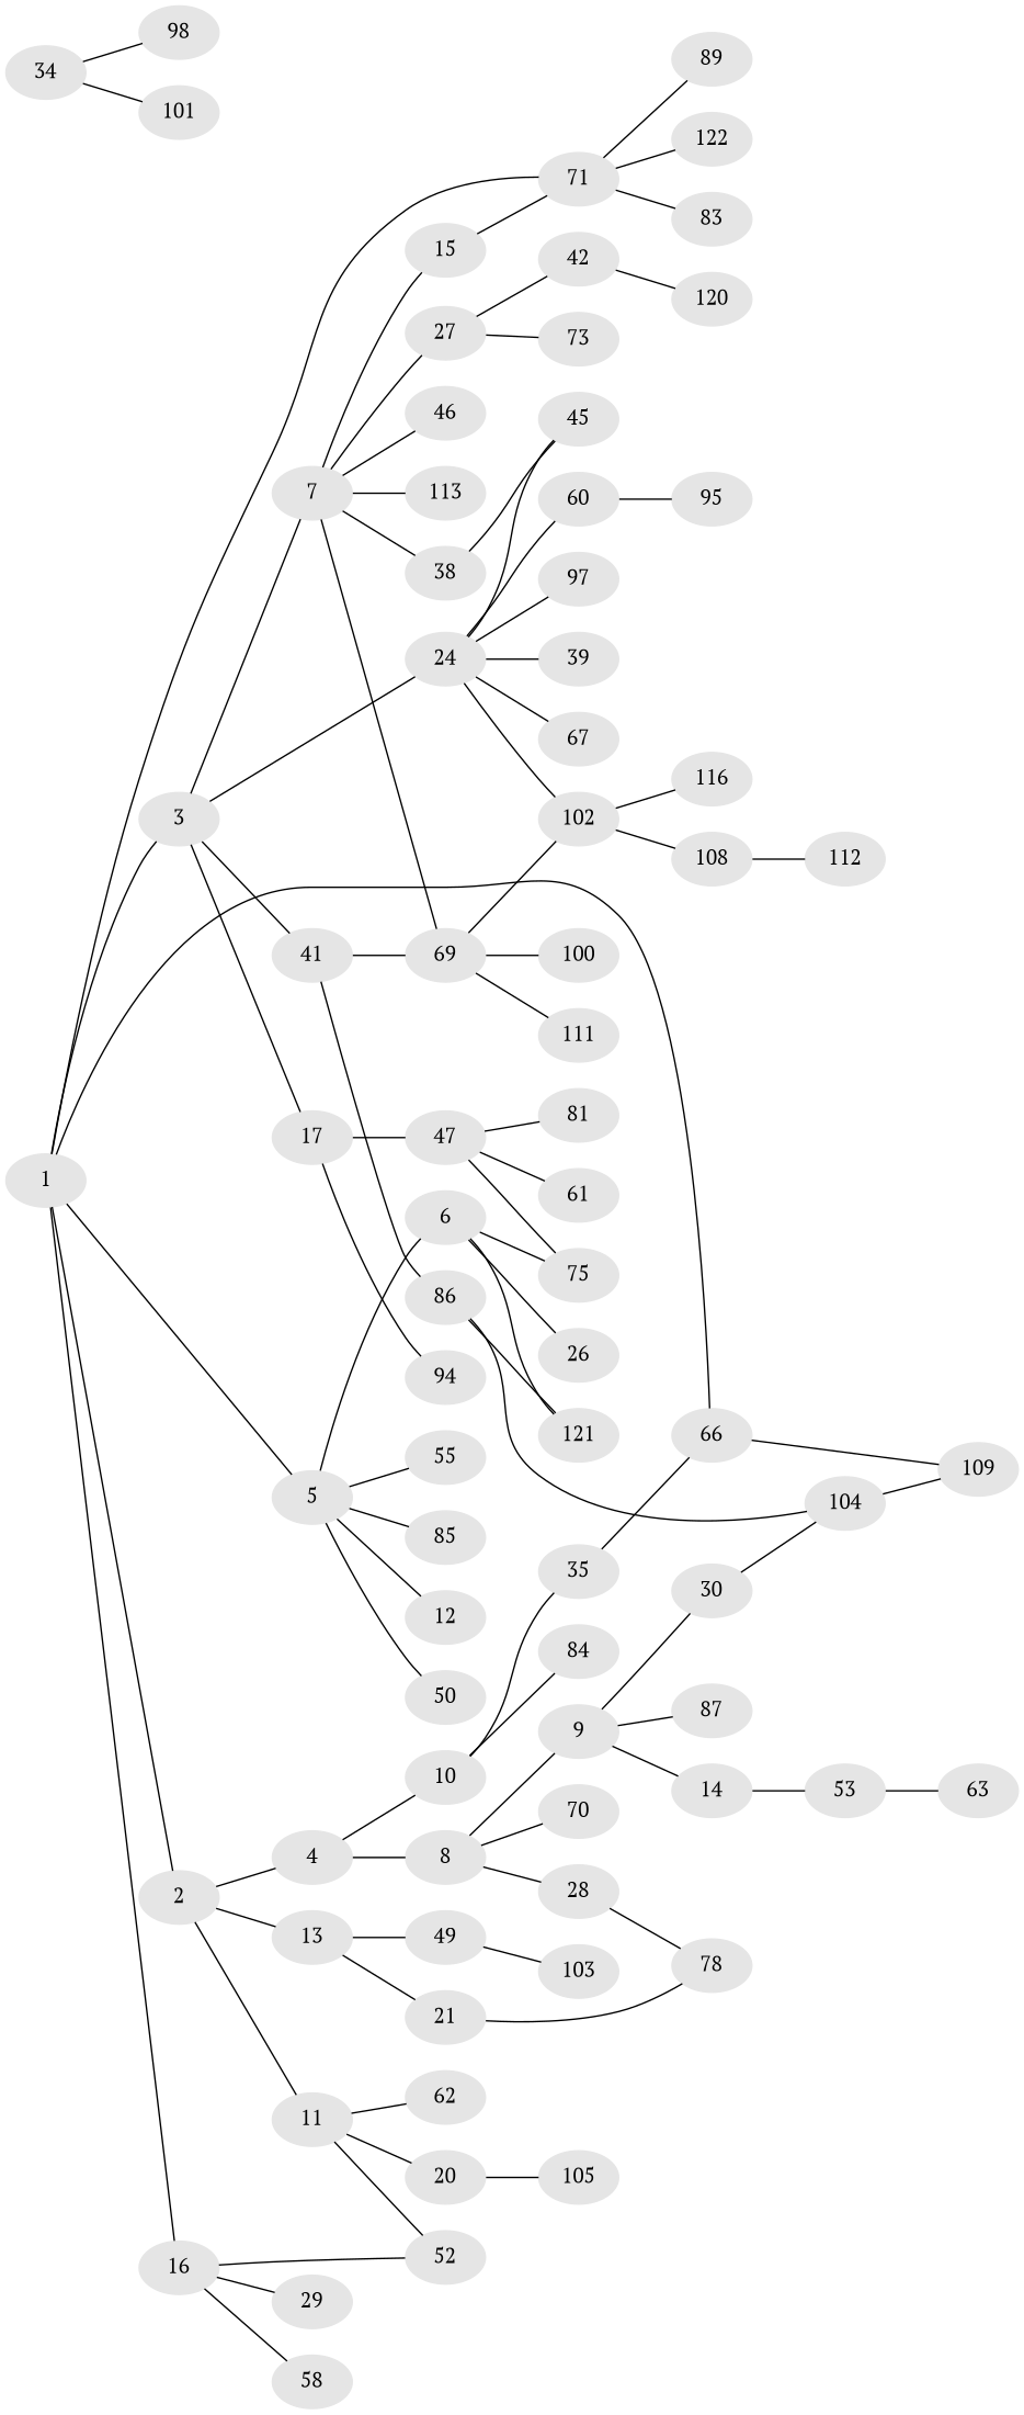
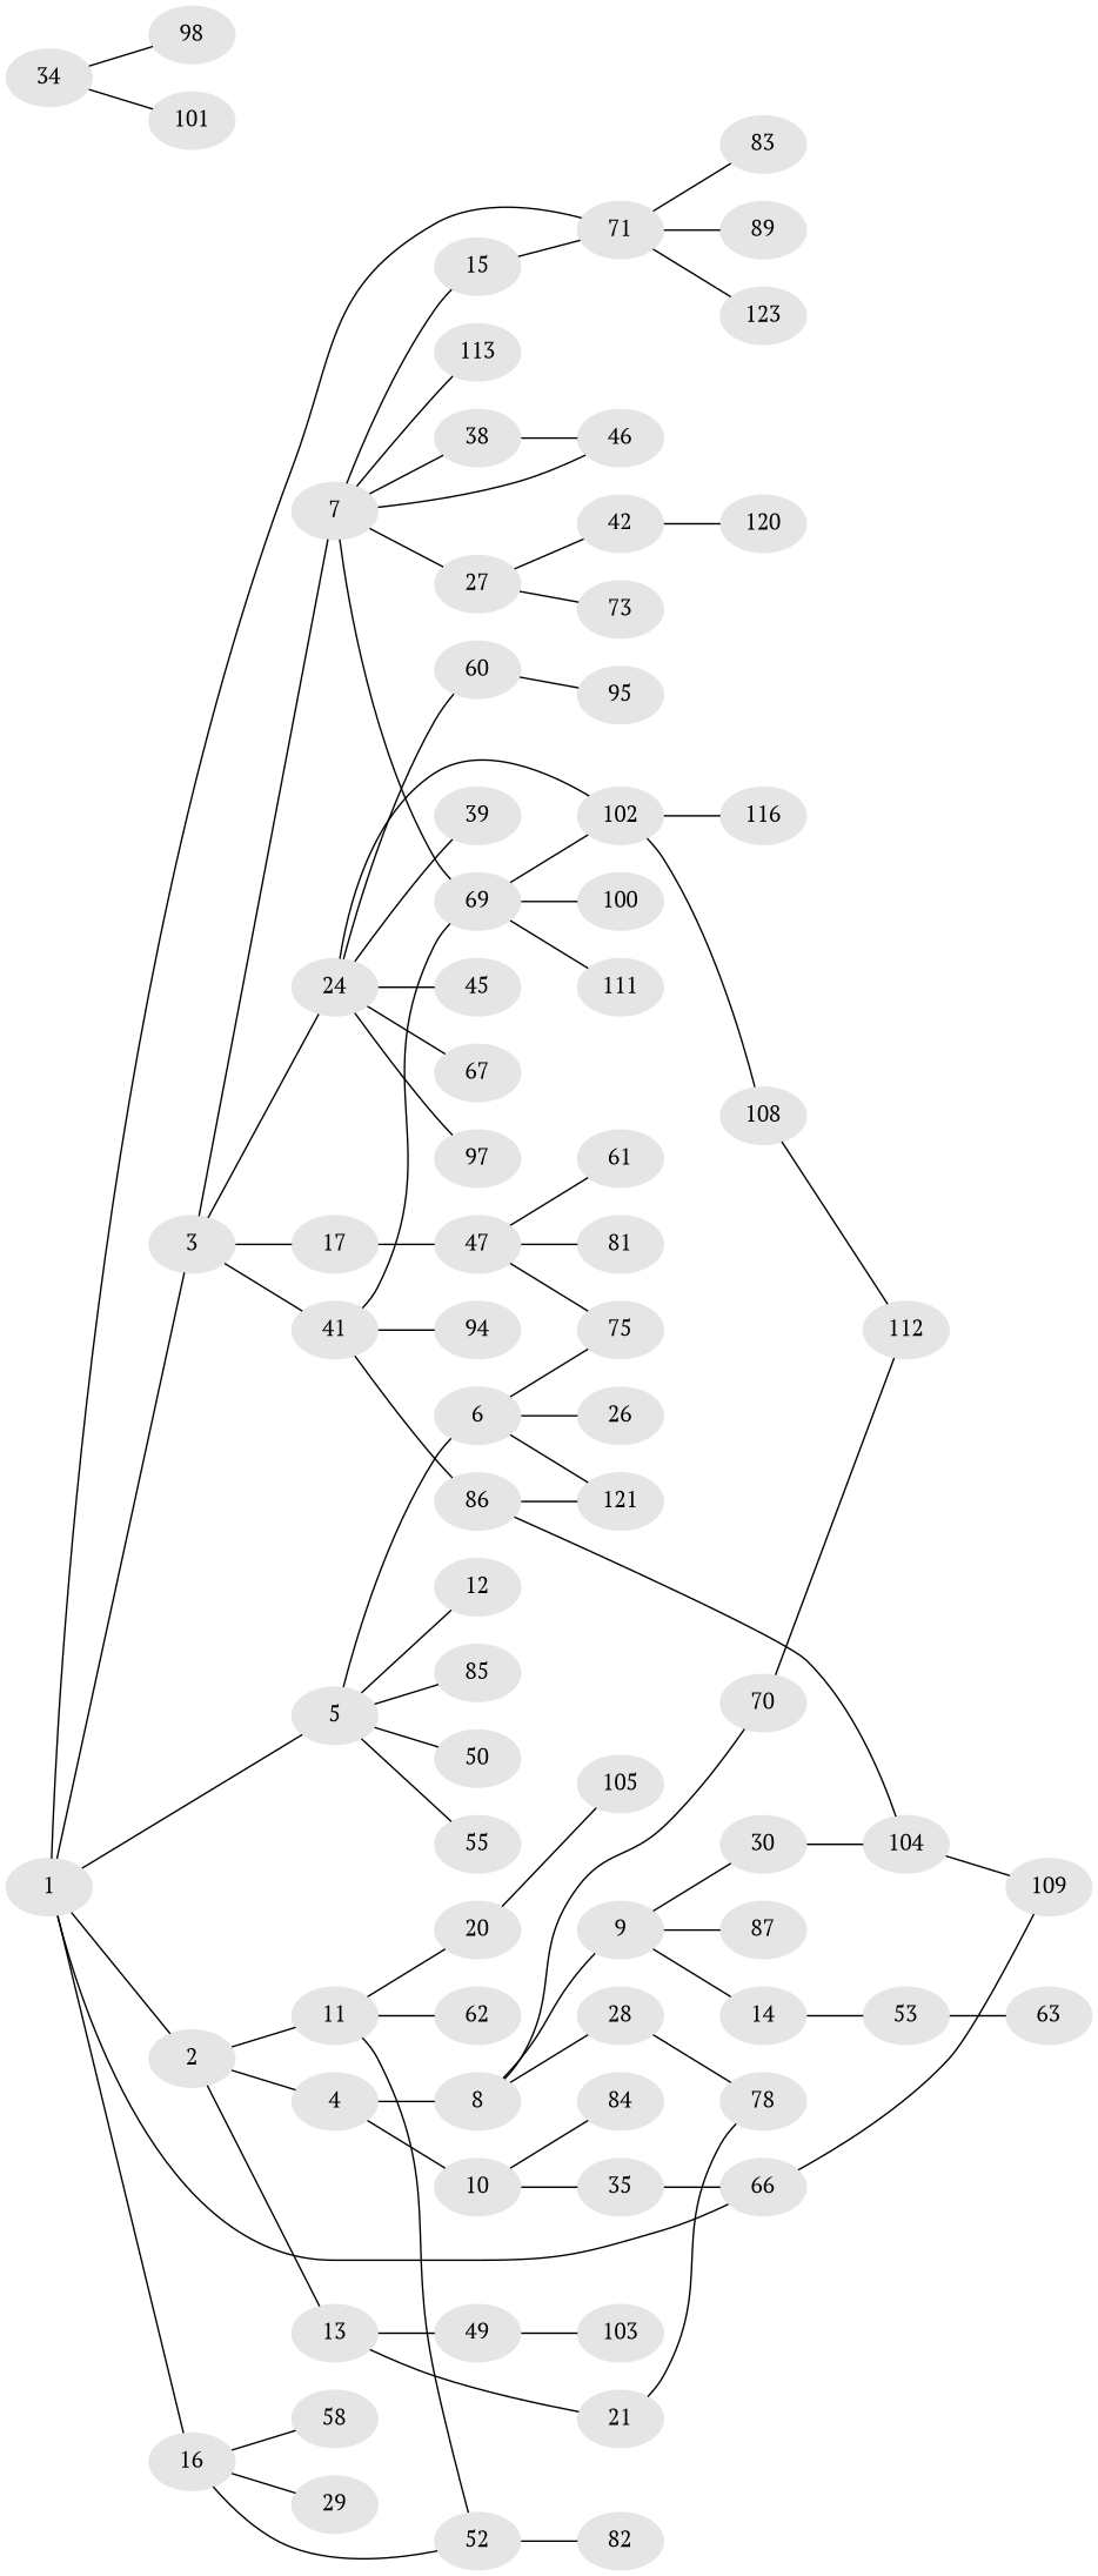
  graph {
    fontname="PT Serif"
    rankdir=LR
    node [color=gray90 fontname="PT Serif" style=filled]
    edge [fontname="PT Serif"]
    1 [super="+56"]
    2 [super="+48"]
    3 [super="+23"]
    5 [super="+114"]
    16 [super="+54"]
    66 [super="+76"]
    71 [super="+77"]
    4
    11 [super="+32"]
    13 [super="+90"]
    7 [super="+31"]
    17
    24 [super="+25"]
    41 [super="+59"]
    6 [super="+40"]
    12 [super="+93"]
    50
    55 [super="+115"]
    85
    52 [super="+80"]
    29 [super="+107"]
    58
    109
    83
    89
-   122
+   122 [label=123]
    8 [super="+64"]
    10 [super="+22"]
    20
    62
    21
    49
    15 [super="+19"]
    27
    38
    46
    69 [super="+79"]
    113
    47 [super="+68"]
    39 [super="+51"]
    45 [super="+96"]
    60 [super="+72"]
    67
    97
    102
    86 [super="+88"]
    94
    9 [super="+33"]
    28 [super="+37"]
    70
    35 [super="+44"]
    84
    26 [super="+65"]
    75
    121
    42 [super="+117"]
    73
    100
    111
    14
    30 [super="+110"]
    87
    78
    112
    53 [super="+74"]
    104
    105
+   82
    103
    63 [super="+119"]
    61 [super="+91"]
    81
    34 [super="+43"]
    98
    101 [super="+106"]
    95
    108 [super="+118"]
    116
    120
    1 -- 2
    1 -- 3
    1 -- 5
    1 -- 16
    1 -- 66
    1 -- 71
    2 -- 4
    2 -- 11
    2 -- 13
    3 -- 7
    3 -- 17
    3 -- 24
    3 -- 41
    5 -- 6
    5 -- 12
    5 -- 50
    5 -- 55
    5 -- 85
    16 -- 52
    16 -- 29
    16 -- 58
    66 -- 109
    71 -- 83
    71 -- 89
    71 -- 122
    4 -- 8
    4 -- 10
    11 -- 52
    11 -- 20
    11 -- 62
    13 -- 21
    13 -- 49
    7 -- 15
    7 -- 27
    7 -- 38
    7 -- 46
    7 -- 69
    7 -- 113
    17 -- 47
    24 -- 39
    24 -- 45
    24 -- 60
    24 -- 67
    24 -- 97
    24 -- 102
    41 -- 69
    41 -- 86
-   17 -- 94
+   41 -- 94
    6 -- 26
    6 -- 75
    6 -- 121
+   52 -- 82
    8 -- 9
    8 -- 28
    8 -- 70
    10 -- 35
    10 -- 84
    20 -- 105
    21 -- 78
    49 -- 103
    15 -- 71
    27 -- 42
    27 -- 73
-   38 -- 45
+   38 -- 46
    69 -- 102
    69 -- 100
    69 -- 111
    47 -- 75
    47 -- 61
    47 -- 81
    60 -- 95
    102 -- 108
    102 -- 116
    86 -- 121
    86 -- 104
    9 -- 14
    9 -- 30
    9 -- 87
    28 -- 78
+   70 -- 112
    35 -- 66
    42 -- 120
    14 -- 53
    30 -- 104
    53 -- 63
    104 -- 109
    34 -- 98
    34 -- 101
    108 -- 112
  }
